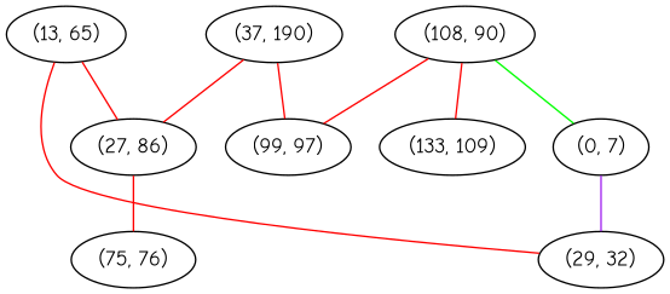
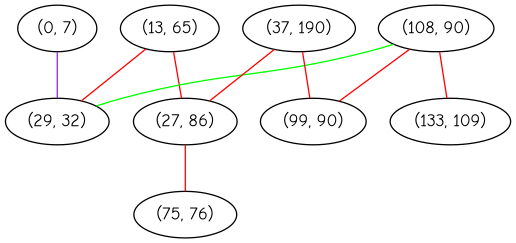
  graph {
    fontname="Comic Neue"
    node [fontname="Comic Neue"]
    edge [color=red fontname="Comic Neue" weight=1]
    n1 [label="(0, 7)"]
    "(29, 32)"
    n3 [label="(13, 65)"]
    "(27, 86)"
    "(75, 76)"
    "(108, 90)"
    "(133, 109)"
-   "(99, 90)" [label="(99, 97)"]
+   "(99, 90)"
    n9 [label="(37, 190)"]
    n1 -- "(29, 32)" [color=purple weight=4]
    n3 -- "(29, 32)"
    n3 -- "(27, 86)"
    "(27, 86)" -- "(75, 76)"
-   "(108, 90)" -- n1 [color=green weight=2]
+   "(108, 90)" -- "(29, 32)" [color=green weight=2]
    "(108, 90)" -- "(133, 109)"
    "(108, 90)" -- "(99, 90)"
    n9 -- "(27, 86)"
    n9 -- "(99, 90)"
  }
